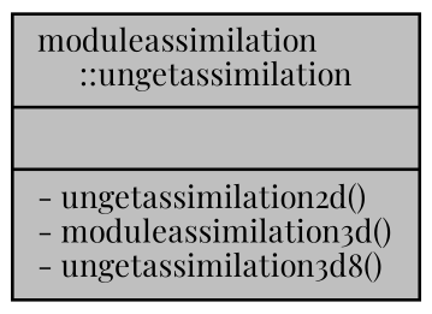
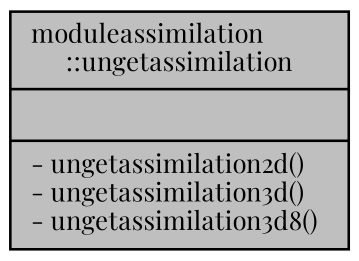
  digraph {
    fontname="Playfair Display"
-   n1 [color=black fillcolor=grey75 fontcolor=black fontname="Playfair Display" fontsize=10 height=0.2 label="{moduleassimilation\l::ungetassimilation\n||- ungetassimilation2d()\l- moduleassimilation3d()\l- ungetassimilation3d8()\l}" shape=record style=filled width=0.4]
+   n1 [color=black fillcolor=grey75 fontcolor=black fontname="Playfair Display" fontsize=10 height=0.2 label="{moduleassimilation\l::ungetassimilation\n||- ungetassimilation2d()\l- ungetassimilation3d()\l- ungetassimilation3d8()\l}" shape=record style=filled width=0.4]
  }
